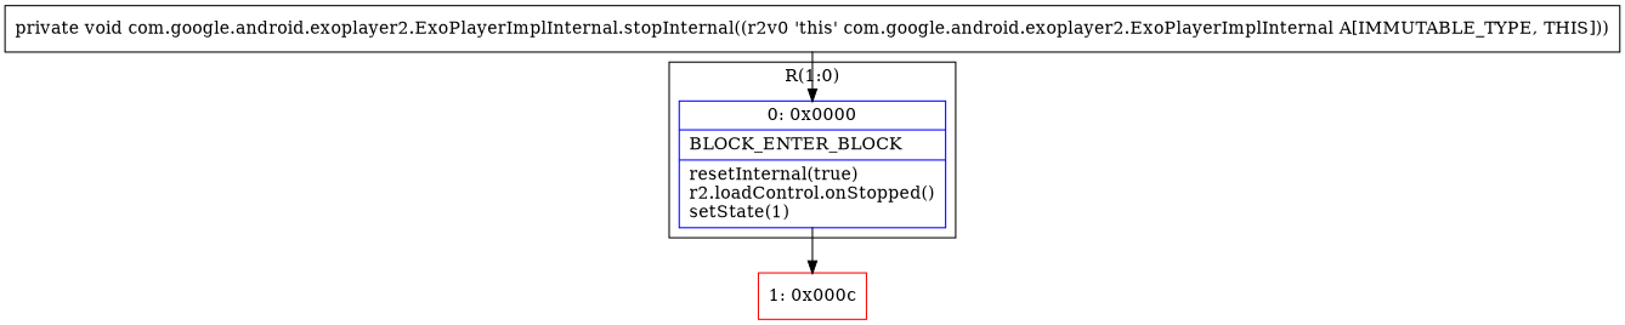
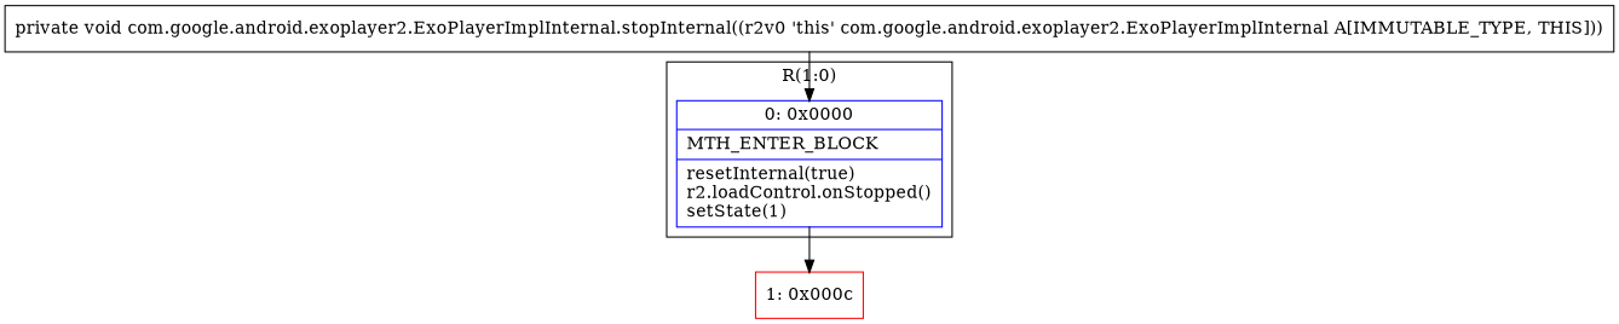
  digraph {
    node [shape=record]
-   n1 [color=blue label="{0\:\ 0x0000|BLOCK_ENTER_BLOCK\l|resetInternal(true)\lr2.loadControl.onStopped()\lsetState(1)\l}"]
+   n1 [color=blue label="{0\:\ 0x0000|MTH_ENTER_BLOCK\l|resetInternal(true)\lr2.loadControl.onStopped()\lsetState(1)\l}"]
    n2 [color=red label="{1\:\ 0x000c}"]
    n3 [label="{private void com.google.android.exoplayer2.ExoPlayerImplInternal.stopInternal((r2v0 'this' com.google.android.exoplayer2.ExoPlayerImplInternal A[IMMUTABLE_TYPE, THIS])) }"]
    subgraph cluster_1 {
      label="R(1:0)"
      n1
    }
    n1 -> n2
    n3 -> n1
  }
